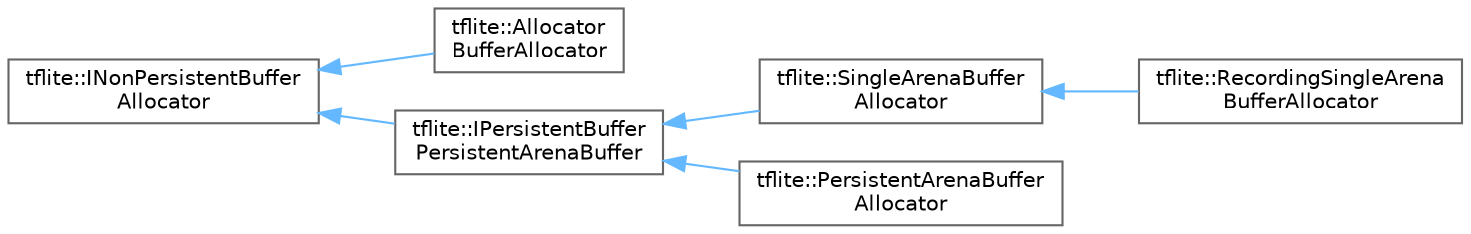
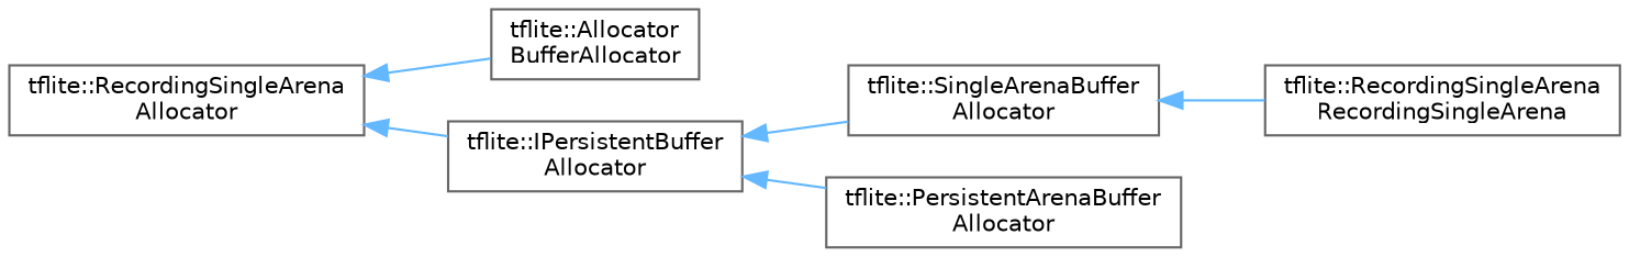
  digraph {
    rankdir=LR
    node [color=grey40 fillcolor=white fontname=Helvetica fontsize=10 shape=box style=filled]
    edge [color=steelblue1 dir=back fontname=Helvetica fontsize=10 labelfontname=Helvetica labelfontsize=10 style=solid]
-   n1 [height=0.2 label="tflite::INonPersistentBuffer\lAllocator" width=0.4]
+   n1 [height=0.2 label="tflite::RecordingSingleArena\lAllocator" width=0.4]
    n2 [height=0.2 label="tflite::Allocator\lBufferAllocator" width=0.4]
-   n3 [height=0.2 label="tflite::IPersistentBuffer\lPersistentArenaBuffer" width=0.4]
+   n3 [height=0.2 label="tflite::IPersistentBuffer\lAllocator" width=0.4]
    n4 [height=0.2 label="tflite::SingleArenaBuffer\lAllocator" width=0.4]
-   n5 [height=0.2 label="tflite::RecordingSingleArena\lBufferAllocator" width=0.4]
+   n5 [height=0.2 label="tflite::RecordingSingleArena\lRecordingSingleArena" width=0.4]
    n6 [height=0.2 label="tflite::PersistentArenaBuffer\lAllocator" width=0.4]
    n1 -> n2
    n1 -> n3
    n3 -> n4
    n3 -> n6
    n4 -> n5
  }
